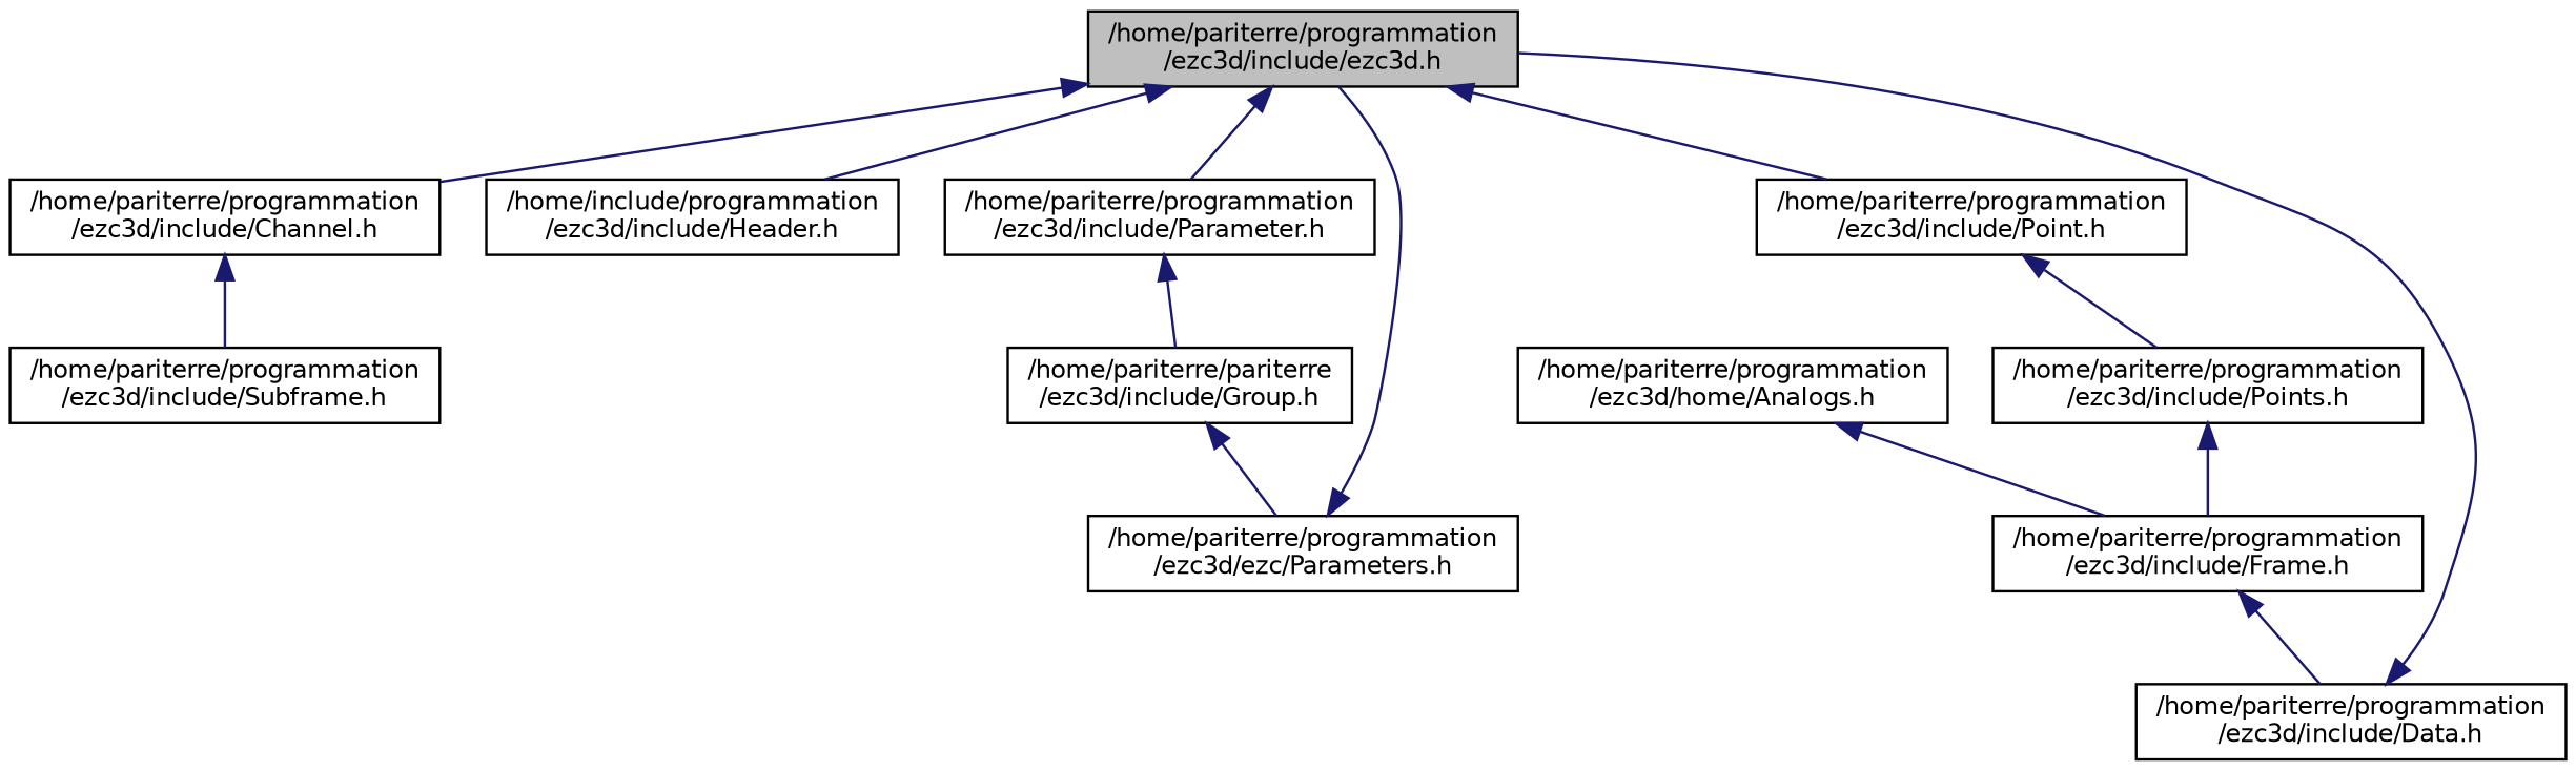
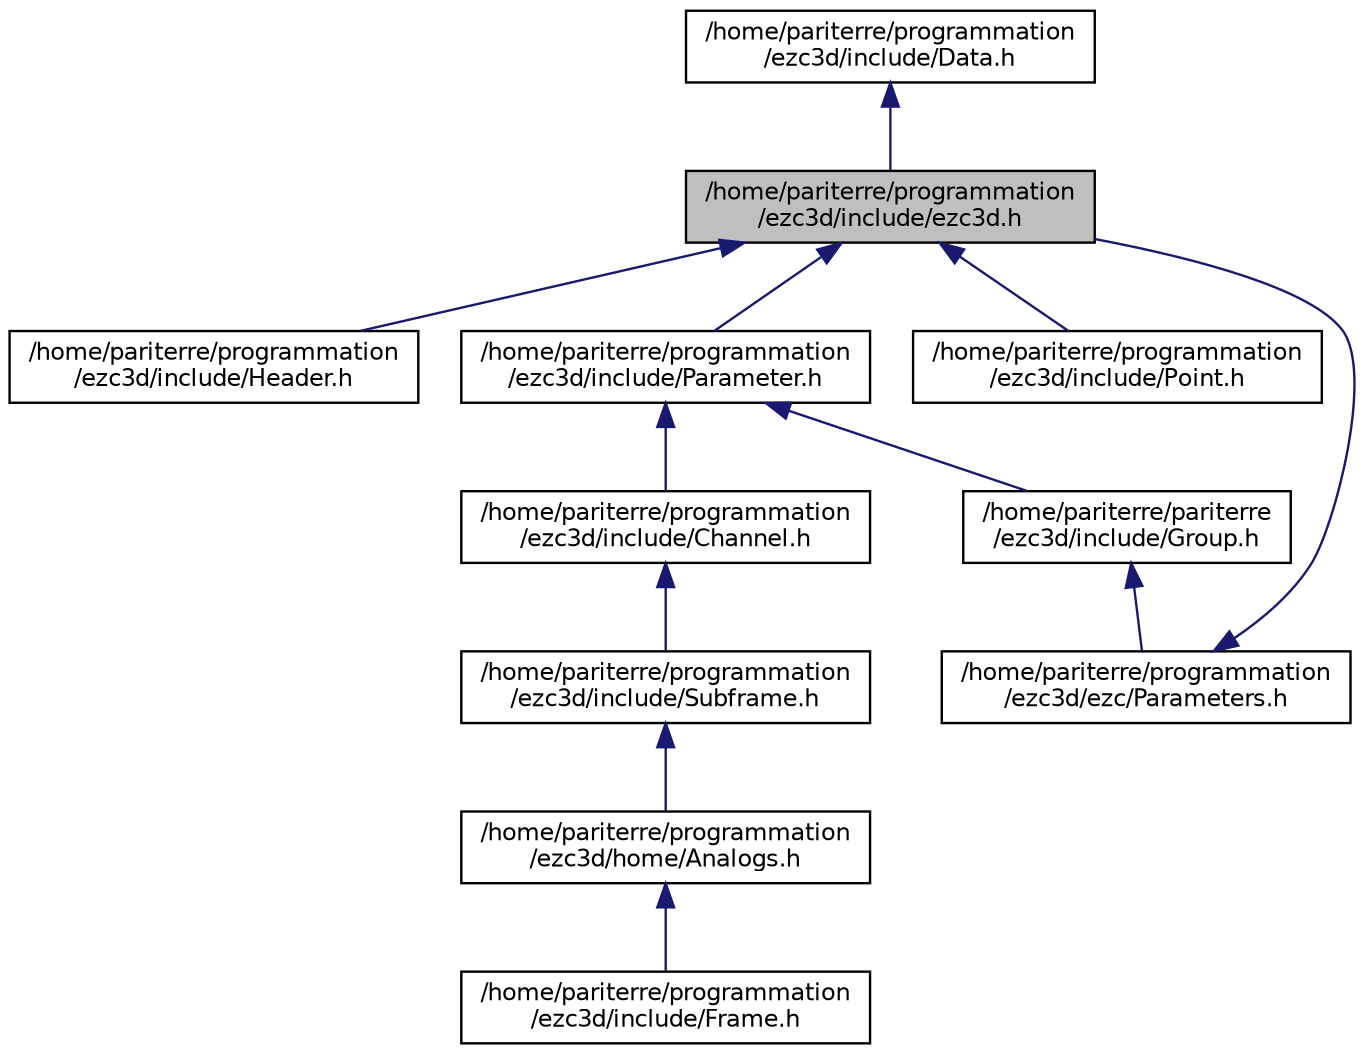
  digraph {
    node [color=black fillcolor=white fontname=Helvetica fontsize=10 shape=record style=filled]
    edge [color=midnightblue dir=back fontname=Helvetica fontsize=10 labelfontname=Helvetica labelfontsize=10 style=solid]
    n1 [fillcolor=grey75 fontcolor=black height=0.2 label="/home/pariterre/programmation\l/ezc3d/include/ezc3d.h" width=0.4]
    n2 [height=0.2 label="/home/pariterre/programmation\l/ezc3d/include/Channel.h" width=0.4]
-   n3 [height=0.2 label="/home/include/programmation\l/ezc3d/include/Header.h" width=0.4]
+   n3 [height=0.2 label="/home/pariterre/programmation\l/ezc3d/include/Header.h" width=0.4]
    n4 [height=0.2 label="/home/pariterre/programmation\l/ezc3d/include/Parameter.h" width=0.4]
    n5 [height=0.2 label="/home/pariterre/programmation\l/ezc3d/include/Point.h" width=0.4]
    n6 [height=0.2 label="/home/pariterre/programmation\l/ezc3d/include/Subframe.h" width=0.4]
    n7 [height=0.2 label="/home/pariterre/pariterre\l/ezc3d/include/Group.h" width=0.4]
-   n8 [height=0.2 label="/home/pariterre/programmation\l/ezc3d/include/Points.h" width=0.4]
    n9 [height=0.2 label="/home/pariterre/programmation\l/ezc3d/home/Analogs.h" width=0.4]
    n10 [height=0.2 label="/home/pariterre/programmation\l/ezc3d/include/Frame.h" width=0.4]
    n11 [height=0.2 label="/home/pariterre/programmation\l/ezc3d/include/Data.h" width=0.4]
    n12 [height=0.2 label="/home/pariterre/programmation\l/ezc3d/ezc/Parameters.h" width=0.4]
-   n1 -> n2
+   n4 -> n2
    n1 -> n3
    n1 -> n4
    n1 -> n5
    n2 -> n6
    n4 -> n7
-   n5 -> n8
+   n6 -> n9
    n7 -> n12
-   n8 -> n10
    n9 -> n10
-   n10 -> n11
    n11 -> n1
    n12 -> n1
  }
